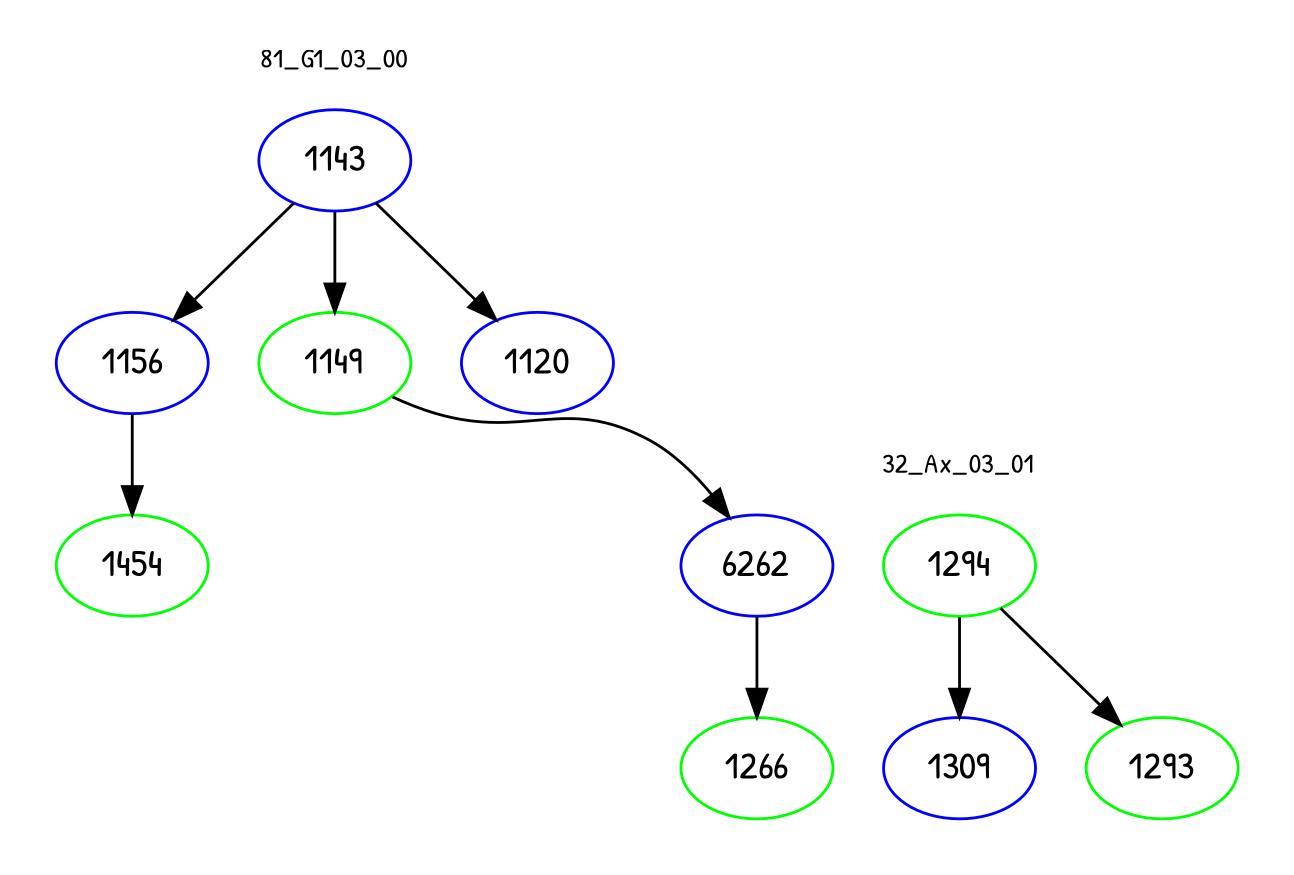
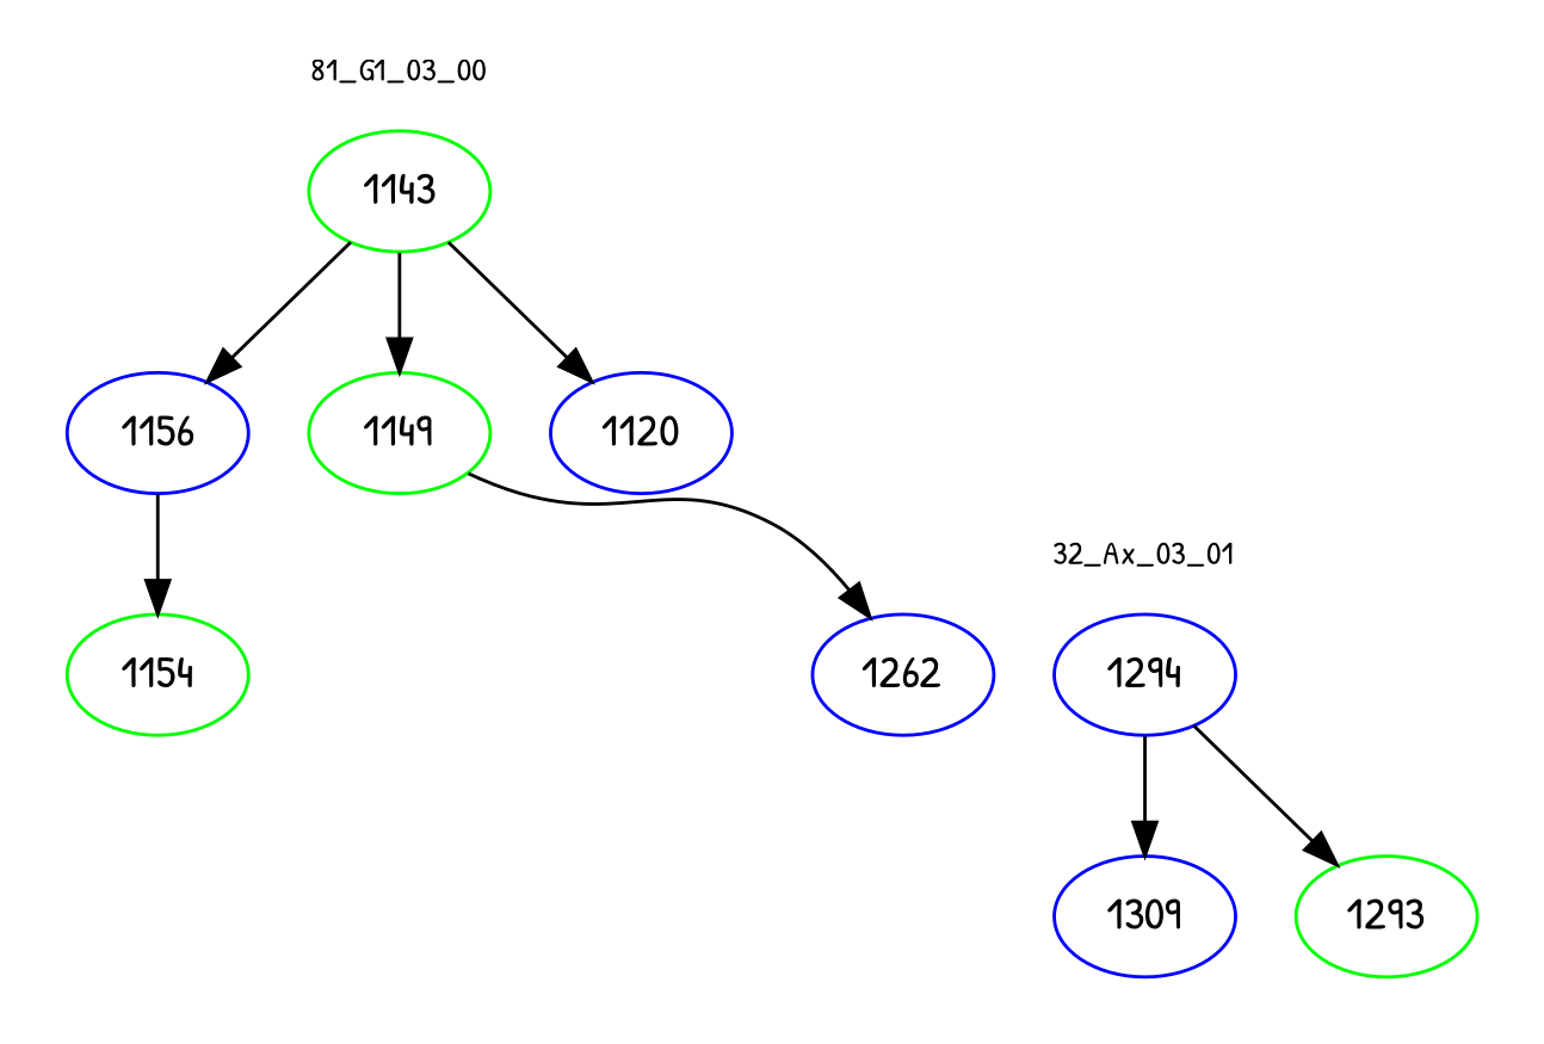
  digraph {
    fontname="Patrick Hand"
    node [color=blue fontname="Patrick Hand"]
    edge [color=black fontname="Patrick Hand"]
-   n1 [color=green label=1294]
-   n2 [label=6262]
+   n1 [label=1294]
+   n2 [label=1262]
    n3 [label=1309]
    n4 [color=green label=1293]
-   n5 [color=green label=1266]
-   n6 [label=1143]
+   n6 [color=green label=1143]
    n7 [color=green label=1149]
    n8 [label=1156]
    n9 [label=1120]
-   n10 [color=green label=1454]
+   n10 [color=green label=1154]
    subgraph cluster_1 {
      color=white
      fontsize=10
      label="32_Ax_03_01"
      n1
      n2
      n3
      n4
-     n5
    }
    subgraph cluster_2 {
      color=white
      fontsize=10
      label="81_G1_03_00"
      n6
      n7
      n8
      n9
      n10
    }
    n1 -> n3
    n1 -> n4
-   n2 -> n5
    n6 -> n7
    n6 -> n8
    n6 -> n9
    n7 -> n2
    n8 -> n10
  }
